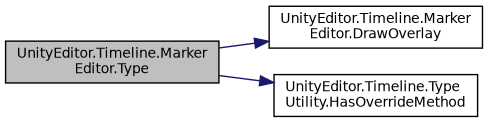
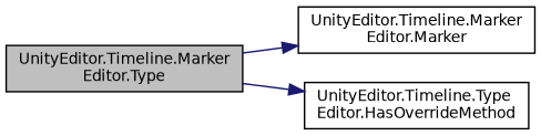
  digraph {
    rankdir=LR
    node [color=black fillcolor=white fontname=Helvetica fontsize=10 shape=record style=filled]
    edge [color=midnightblue fontname=Helvetica fontsize=10 labelfontname=Helvetica labelfontsize=10 style=solid]
    n1 [fillcolor=grey75 fontcolor=black height=0.2 label="UnityEditor.Timeline.Marker\lEditor.Type" width=0.4]
-   n2 [height=0.2 label="UnityEditor.Timeline.Marker\lEditor.DrawOverlay" width=0.4]
-   n3 [height=0.2 label="UnityEditor.Timeline.Type\lUtility.HasOverrideMethod" width=0.4]
+   n2 [height=0.2 label="UnityEditor.Timeline.Marker\lEditor.Marker" width=0.4]
+   n3 [height=0.2 label="UnityEditor.Timeline.Type\lEditor.HasOverrideMethod" width=0.4]
    n1 -> n2
    n1 -> n3
  }
